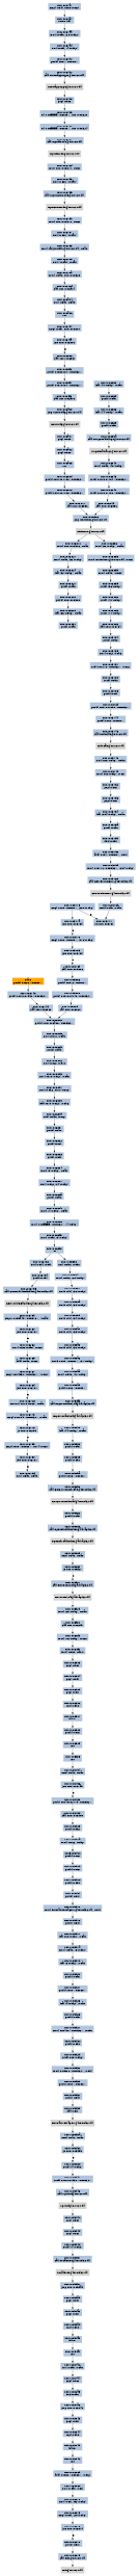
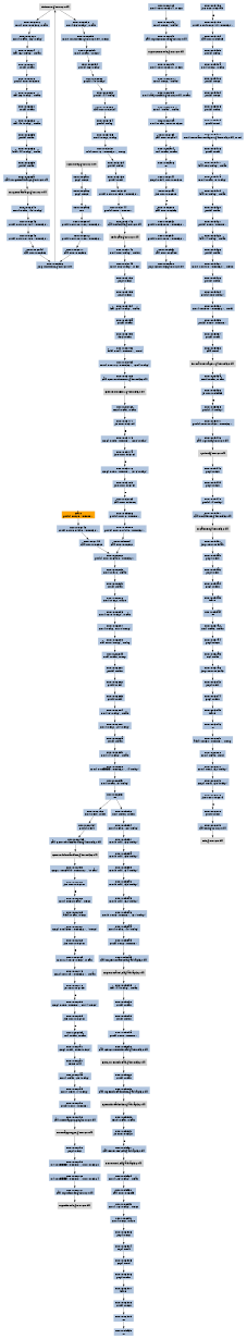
  digraph {
    node [color=lightsteelblue fillcolor=lightsteelblue shape=rectangle style=filled]
    edge [color="#000000"]
    n1 [color=lightgrey fillcolor=orange label="start\npushl $0x28<UINT8>"]
    n2 [label="0x01006748\npushl $0x1001bb0<UINT32>"]
    n3 [label="0x0100674d\ncall 0x010068c0"]
    n4 [label="0x010068c0\npushl $0x1006a08<UINT32>"]
    n5 [label="0x010068c5\nmovl %fs:0, %eax"]
    n6 [label="0x010068cb\npushl %eax"]
    n7 [label="0x010068cc\nmovl %esp, %fs:0"]
    n8 [label="0x010068d3\nmovl 0x10(%esp), %eax"]
    n9 [label="0x010068d7\nmovl %ebp, 0x10(%esp)"]
    n10 [label="0x010068db\nleal 0x10(%esp), %ebp"]
    n11 [label="0x010068df\nsubl %eax, %esp"]
    n12 [label="0x010068e1\npushl %ebx"]
    n13 [label="0x010068e2\npushl %esi"]
    n14 [label="0x010068e3\npushl %edi"]
    n15 [label="0x010068e4\nmovl -8(%ebp), %eax"]
    n16 [label="0x010068e7\nmovl %esp, -24(%ebp)"]
    n17 [label="0x010068ea\npushl %eax"]
    n18 [label="0x010068eb\nmovl -4(%ebp), %eax"]
    n19 [label="0x010068ee\nmovl $0xffffffff<UINT32>, -4(%ebp)"]
    n20 [label="0x010068f5\nmovl %eax, -8(%ebp)"]
    n21 [label="0x010068f8\nret"]
    n22 [label="0x01006752\nxorl %edi, %edi"]
    n23 [label="0x01005e92\nxorl %ebx, %ebx"]
    n24 [label="0x01006754\npushl %edi"]
    n25 [label="0x01005e94\nmovl %ebx, -28(%ebp)"]
    n26 [label="0x01006755\ncall GetModuleHandleA@kernel32.dll"]
    n27 [color=lightgrey fillcolor=lightgrey label="GetModuleHandleA@kernel32.dll"]
    n28 [label="0x0100675b\ncmpw $0x5a4d<UINT16>, (%eax)"]
    n29 [label="0x01006760\njne 0x01006781"]
    n30 [label="0x01006762\nmovl 0x3c(%eax), %ecx"]
    n31 [label="0x01006765\naddl %eax, %ecx"]
    n32 [label="0x01006767\ncmpl $0x4550<UINT32>, (%ecx)"]
    n33 [label="0x0100676d\njne 0x01006781"]
    n34 [label="0x0100676f\nmovzwl 0x18(%ecx), %eax"]
    n35 [label="0x01006773\ncmpl $0x10b<UINT32>, %eax"]
    n36 [label="0x01006778\nje 0x01006799"]
    n37 [label="0x01006799\ncmpl $0xe<UINT8>, 0x74(%ecx)"]
    n38 [label="0x0100679d\njbe 0x01006781"]
    n39 [label="0x0100679f\nxorl %eax, %eax"]
    n40 [label="0x010067a1\ncmpl %edi, 0xe8(%ecx)"]
    n41 [label="0x010067a7\nsetne %al"]
    n42 [label="0x010067aa\nmovl %eax, -28(%ebp)"]
    n43 [label="0x010067ad\nmovl %edi, -4(%ebp)"]
    n44 [label="0x010067b0\npushl $0x1<UINT8>"]
    n45 [label="0x010067b2\ncall __set_app_type@msvcrt.dll"]
    n46 [color=lightgrey fillcolor=lightgrey label="__set_app_type@msvcrt.dll"]
    n47 [label="0x010067b8\npopl %ecx"]
    n48 [label="0x010067b9\norl $0xffffffff<UINT8>, 0x01008320"]
    n49 [label="0x010067c0\norl $0xffffffff<UINT8>, 0x01008324"]
    n50 [label="0x010067c7\ncall __p__fmode@msvcrt.dll"]
    n51 [color=lightgrey fillcolor=lightgrey label="__p__fmode@msvcrt.dll"]
    n52 [label="0x010067cd\nmovl 0x01008314, %ecx"]
    n53 [label="0x010067d3\nmovl %ecx, (%eax)"]
    n54 [label="0x010067d5\ncall __p__commode@msvcrt.dll"]
    n55 [color=lightgrey fillcolor=lightgrey label="__p__commode@msvcrt.dll"]
    n56 [label="0x010067db\nmovl 0x01008310, %ecx"]
    n57 [label="0x010067e1\nmovl %ecx, (%eax)"]
    n58 [label="0x010067e3\nmovl _adjust_fdiv@msvcrt.dll, %eax"]
    n59 [label="0x010067e8\nmovl (%eax), %eax"]
    n60 [label="0x010067ea\nmovl %eax, 0x01008328"]
    n61 [label="0x010067ef\ncall 0x01006a04"]
    n62 [label="0x01006a04\nxorl %eax, %eax"]
    n63 [label="0x01006a06\nret"]
    n64 [label="0x010067f4\ncmpl %edi, 0x01008300"]
    n65 [label="0x010067fa\njne 0x01006808"]
    n66 [color=lightgrey label="0x01006808\ncall 0x010069f2"]
    n67 [label="0x010069f2\npushl $0x30000<UINT32>"]
    n68 [label="0x010069f7\npushl $0x10000<UINT32>"]
    n69 [label="0x010069fc\ncall 0x01006a0e"]
    n70 [label="0x01006a0e\njmp _controlfp@msvcrt.dll"]
    n71 [color=lightgrey fillcolor=lightgrey label="_controlfp@msvcrt.dll"]
    n72 [label="0x01006a01\npopl %ecx"]
    n73 [label="0x01006a02\npopl %ecx"]
    n74 [label="0x01006a03\nret"]
    n75 [label="0x0100680d\npushl $0x100118c<UINT32>"]
    n76 [label="0x01006812\npushl $0x1001188<UINT32>"]
    n77 [label="0x01006817\ncall 0x010069ec"]
    n78 [label="0x010069ec\njmp _initterm@msvcrt.dll"]
    n79 [color=lightgrey fillcolor=lightgrey label="_initterm@msvcrt.dll"]
    n80 [label="0x0100681c\nmovl 0x0100830c, %eax"]
    n81 [label="0x01006852\nmovl -36(%ebp), %eax"]
    n82 [label="0x01006821\nmovl %eax, -32(%ebp)"]
    n83 [label="0x01006855\nmovl __winitenv@msvcrt.dll, %ecx"]
    n84 [label="0x01006824\nleal -32(%ebp), %eax"]
    n85 [label="0x01006827\npushl %eax"]
    n86 [label="0x01006828\npushl 0x01008308"]
    n87 [label="0x0100682e\nleal -36(%ebp), %eax"]
    n88 [label="0x01006831\npushl %eax"]
    n89 [label="0x01006832\nleal -40(%ebp), %eax"]
    n90 [label="0x01006835\npushl %eax"]
    n91 [label="0x01006836\nleal -44(%ebp), %eax"]
    n92 [label="0x01006839\npushl %eax"]
    n93 [label="0x0100683a\ncall __wgetmainargs@msvcrt.dll"]
    n94 [color=lightgrey fillcolor=lightgrey label="__wgetmainargs@msvcrt.dll"]
    n95 [label="0x01006840\nmovl %eax, -48(%ebp)"]
    n96 [label="0x01006843\npushl $0x1001184<UINT32>"]
    n97 [label="0x01006848\npushl $0x1001180<UINT32>"]
    n98 [label="0x0100684d\ncall 0x010069ec"]
    n99 [label="0x0100685b\nmovl %eax, (%ecx)"]
    n100 [label="0x0100685d\npushl -36(%ebp)"]
    n101 [label="0x01006860\npushl -40(%ebp)"]
    n102 [label="0x01006863\npushl -44(%ebp)"]
    n103 [label="0x01006866\ncall 0x01003734"]
    n104 [label="0x01003734\npushl %ebp"]
    n105 [label="0x01003735\nmovl %esp, %ebp"]
    n106 [label="0x01003737\nsubl $0x11c<UINT32>, %esp"]
    n107 [label="0x0100373d\npushl %ebx"]
    n108 [label="0x0100373e\npushl %esi"]
    n109 [label="0x0100373f\npushl $0x1001898<UINT32>"]
    n110 [label="0x01003744\npushl $0x0<UINT8>"]
    n111 [label="0x01003746\ncall setlocale@msvcrt.dll"]
    n112 [color=lightgrey fillcolor=lightgrey label="setlocale@msvcrt.dll"]
    n113 [label="0x0100374c\nmovl 0x8(%ebp), %ebx"]
    n114 [label="0x0100374f\nmovl 0xc(%ebp), %esi"]
    n115 [label="0x01003752\npopl %ecx"]
    n116 [label="0x01003753\npopl %ecx"]
    n117 [label="0x01003754\nleal -284(%ebp), %eax"]
    n118 [label="0x0100375a\npushl %eax"]
    n119 [label="0x0100375b\ndecl %ebx"]
    n120 [label="0x0100375c\naddl $0x4<UINT8>, %esi"]
    n121 [label="0x0100375f\nmovl $0x11c<UINT32>, -284(%ebp)"]
    n122 [label="0x01003769\ncall GetVersionExW@kernel32.dll"]
    n123 [color=lightgrey fillcolor=lightgrey label="GetVersionExW@kernel32.dll"]
    n124 [label="0x0100376f\ntestl %eax, %eax"]
    n125 [label="0x01003771\nje 0x0100378f"]
    n126 [label="0x01003773\ncmpl $0x5<UINT8>, -280(%ebp)"]
    n127 [label="0x0100377a\njne 0x0100378f"]
    n128 [label="0x0100377c\ncmpl $0x0<UINT8>, -276(%ebp)"]
    n129 [label="0x01003783\njne 0x0100378f"]
    n130 [label="0x0100378f\ncall 0x01005e86"]
    n131 [label="0x01005e86\npushl $0x1c<UINT8>"]
    n132 [label="0x01005e88\npushl $0x1001b48<UINT32>"]
    n133 [label="0x01005e8d\ncall 0x010068c0"]
    n134 [label="0x01005e97\nmovb %bl, -36(%ebp)"]
    n135 [label="0x01005e9a\nmovb %bl, -35(%ebp)"]
    n136 [label="0x01005e9d\nmovb %bl, -34(%ebp)"]
    n137 [label="0x01005ea0\nmovb %bl, -33(%ebp)"]
    n138 [label="0x01005ea3\nmovb %bl, -32(%ebp)"]
    n139 [label="0x01005ea6\nmovb $0x5<UINT8>, -31(%ebp)"]
    n140 [label="0x01005eaa\nmovl %ebx, -40(%ebp)"]
    n141 [label="0x01005ead\npushl $0x2<UINT8>"]
    n142 [label="0x01005eaf\ncall ImpersonateSelf@advapi32.dll"]
    n143 [color=lightgrey fillcolor=lightgrey label="ImpersonateSelf@advapi32.dll"]
    n144 [label="0x01005eb5\nleal -44(%ebp), %eax"]
    n145 [label="0x01005eb8\npushl %eax"]
    n146 [label="0x01005eb9\npushl %ebx"]
    n147 [label="0x01005eba\npushl $0x8<UINT8>"]
    n148 [label="0x01005ebc\ncall GetCurrentThread@kernel32.dll"]
    n149 [color=lightgrey fillcolor=lightgrey label="GetCurrentThread@kernel32.dll"]
    n150 [label="0x01005ec2\npushl %eax"]
    n151 [label="0x01005ec3\ncall OpenThreadToken@advapi32.dll"]
    n152 [color=lightgrey fillcolor=lightgrey label="OpenThreadToken@advapi32.dll"]
    n153 [label="0x01005ec9\ntestl %eax, %eax"]
    n154 [label="0x01005ecb\nje 0x01005f27"]
    n155 [label="0x01005f27\ncall RevertToSelf@advapi32.dll"]
    n156 [fillcolor=lightgrey label="RevertToSelf@advapi32.dll"]
    n157 [label="0x01005f2d\nmovl -28(%ebp), %eax"]
    n158 [label="0x01005f30\ncall 0x010068f9"]
    n159 [label="0x010068f9\nmovl -16(%ebp), %ecx"]
    n160 [label="0x010068fc\nmovl %ecx, %fs:0"]
    n161 [label="0x01006903\npopl %ecx"]
    n162 [label="0x01006904\npopl %edi"]
    n163 [label="0x01006905\npopl %esi"]
    n164 [label="0x01006906\npopl %ebx"]
    n165 [label="0x01006907\nleave "]
    n166 [label="0x01006908\npushl %ecx"]
    n167 [label="0x01006909\nret"]
    n168 [label="0x01005f35\nret"]
-   n169 [label="0x01003794\ntestl %eax, %eax"]
    n170 [label="0x01003796\njne 0x010037ab"]
    n171 [label="0x01003798\npushl $0x4000277f<UINT32>"]
    n172 [label="0x0100379d\ncall 0x01005d09"]
    n173 [label="0x01005d09\npushl %ebp"]
    n174 [label="0x01005d0a\nmovl %esp, %ebp"]
-   n175 [label="0x05005d0c\npushl %ecx"]
+   n175 [label="0x01005d0c\npushl %ecx"]
    n176 [label="0x01005d0d\npushl %ecx"]
    n177 [label="0x01005d0e\npushl %ebx"]
    n178 [label="0x01005d0f\npushl %esi"]
    n179 [label="0x01005d10\nmovl FormatMessageW@kernel32.dll, %esi"]
    n180 [label="0x01005d16\npushl %edi"]
    n181 [label="0x01005d17\nleal 0xc(%ebp), %eax"]
    n182 [label="0x01005d1a\nmovl %eax, -8(%ebp)"]
    n183 [label="0x01005d1d\nleal -8(%ebp), %eax"]
    n184 [label="0x01005d20\npushl %eax"]
    n185 [label="0x01005d21\npushl $0x0<UINT8>"]
    n186 [label="0x01005d23\nleal -4(%ebp), %eax"]
    n187 [label="0x01005d26\npushl %eax"]
    n188 [label="0x01005d27\nmovl $0x400<UINT32>, %ebx"]
    n189 [label="0x01005d2c\npushl %ebx"]
    n190 [label="0x01005d2d\npushl 0x8(%ebp)"]
    n191 [label="0x01005d30\nmovl $0x900<UINT32>, %edi"]
    n192 [label="0x01005d35\npushl $0x0<UINT8>"]
    n193 [label="0x01005d37\npushl %edi"]
    n194 [label="0x01005d38\ncall %esi"]
    n195 [color=lightgrey fillcolor=lightgrey label="FormatMessageW@kernel32.dll"]
    n196 [label="0x01005d3a\ntestl %eax, %eax"]
    n197 [label="0x01005d3c\nje 0x01005d59"]
    n198 [label="0x01005d3e\npushl -4(%ebp)"]
    n199 [label="0x01005d41\npushl $0x1001b30<UINT32>"]
    n200 [label="0x01005d46\ncall wprintf@msvcrt.dll"]
    n201 [color=lightgrey fillcolor=lightgrey label="wprintf@msvcrt.dll"]
    n202 [label="0x01005d4c\npopl %ecx"]
    n203 [label="0x01005d4d\npopl %ecx"]
    n204 [label="0x01005d4e\npushl -4(%ebp)"]
    n205 [label="0x01005d51\ncall LocalFree@kernel32.dll"]
    n206 [color=lightgrey fillcolor=lightgrey label="LocalFree@kernel32.dll"]
    n207 [label="0x01005d57\njmp 0x01005dab"]
    n208 [label="0x01005dab\npopl %edi"]
    n209 [label="0x01005dac\npopl %esi"]
    n210 [label="0x01005dad\npopl %ebx"]
    n211 [label="0x01005dae\nleave "]
    n212 [label="0x01005daf\nret"]
    n213 [label="0x010037a2\nxorl %eax, %eax"]
    n214 [label="0x010037a4\npopl %ecx"]
    n215 [label="0x010037a5\nincl %eax"]
    n216 [label="0x010037a6\njmp 0x01003843"]
    n217 [label="0x01003843\npopl %esi"]
    n218 [label="0x01003844\npopl %ebx"]
    n219 [label="0x01003845\nleave "]
    n220 [label="0x01003846\nret"]
    n221 [label="0x0100686b\naddl $0x30<UINT8>, %esp"]
    n222 [label="0x0100686e\nmovl %eax, %esi"]
    n223 [label="0x01006870\nmovl %esi, -52(%ebp)"]
    n224 [label="0x01006873\ncmpl %edi, -28(%ebp)"]
    n225 [label="0x01006876\njne 0x0100687f"]
    n226 [label="0x01006878\npushl %esi"]
    n227 [label="0x01006879\ncall exit@msvcrt.dll"]
    n228 [color=lightgrey fillcolor=lightgrey label="exit@msvcrt.dll"]
    n1 -> n2
    n2 -> n3
    n3 -> n4
    n4 -> n5
    n5 -> n6
    n6 -> n7
    n7 -> n8
    n8 -> n9
    n9 -> n10
    n10 -> n11
    n11 -> n12
    n12 -> n13
    n13 -> n14
    n14 -> n15
    n15 -> n16
    n16 -> n17
    n17 -> n18
    n18 -> n19
    n19 -> n20
    n20 -> n21
    n21 -> n22
    n21 -> n23
    n22 -> n24
    n23 -> n25
    n24 -> n26
    n25 -> n134
    n26 -> n27
    n27 -> n28
    n28 -> n29
    n29 -> n30 [label=F]
    n30 -> n31
    n31 -> n32
    n32 -> n33
    n33 -> n34 [label=F]
    n34 -> n35
    n35 -> n36
    n36 -> n37 [label=T]
    n37 -> n38
    n38 -> n39 [label=F]
+   n39 -> n40
    n40 -> n41
    n41 -> n42
    n42 -> n43
    n43 -> n44
    n44 -> n45
    n45 -> n46
    n46 -> n47
    n47 -> n48
    n48 -> n49
    n49 -> n50
    n50 -> n51
-   n51 -> n52
    n52 -> n53
    n53 -> n54
    n54 -> n55
    n55 -> n56
    n56 -> n57
    n57 -> n58
    n58 -> n59
    n59 -> n60
    n60 -> n61
    n61 -> n62
    n62 -> n63
    n63 -> n64
    n64 -> n65
    n65 -> n66 [label=F]
    n66 -> n67
    n67 -> n68
    n68 -> n69
    n69 -> n70
-   n70 -> n71
    n71 -> n72
    n72 -> n73
    n73 -> n74
    n74 -> n75
    n75 -> n76
    n76 -> n77
    n77 -> n78
    n78 -> n79
    n79 -> n80
    n79 -> n81
    n80 -> n82
    n81 -> n83
    n82 -> n84
    n83 -> n99
    n84 -> n85
    n85 -> n86
    n86 -> n87
    n87 -> n88
+   n88 -> n89
    n89 -> n90
    n90 -> n91
    n91 -> n92
    n92 -> n93
    n93 -> n94
    n94 -> n95
    n95 -> n96
    n96 -> n97
    n97 -> n98
    n98 -> n78
    n99 -> n100
    n100 -> n101
    n101 -> n102
    n102 -> n103
    n103 -> n104
    n104 -> n105
    n105 -> n106
    n106 -> n107
    n107 -> n108
    n108 -> n109
    n109 -> n110
    n110 -> n111
    n111 -> n112
    n112 -> n113
    n113 -> n114
    n114 -> n115
    n115 -> n116
    n116 -> n117
    n117 -> n118
    n118 -> n119
    n119 -> n120
    n120 -> n121
    n121 -> n122
    n122 -> n123
    n123 -> n124
    n124 -> n125
-   n126 -> n125 [label=F]
+   n125 -> n126 [label=F]
    n126 -> n127
    n127 -> n128 [label=F]
    n128 -> n129
    n129 -> n130 [label=T]
    n130 -> n131
    n131 -> n132
    n132 -> n133
    n133 -> n4
    n134 -> n135
    n135 -> n136
    n136 -> n137
    n137 -> n138
    n138 -> n139
    n139 -> n140
    n140 -> n141
    n141 -> n142
    n142 -> n143
    n143 -> n144
    n144 -> n145
    n145 -> n146
    n146 -> n147
    n147 -> n148
    n148 -> n149
    n149 -> n150
    n150 -> n151
    n151 -> n152
    n152 -> n153
    n153 -> n154
    n154 -> n155 [label=T]
    n155 -> n156
    n156 -> n157
    n157 -> n158
    n158 -> n159
    n159 -> n160
    n160 -> n161
    n161 -> n162
    n162 -> n163
    n163 -> n164
    n164 -> n165
    n165 -> n166
    n166 -> n167
    n167 -> n168
-   n168 -> n169
-   n169 -> n170
    n170 -> n171 [label=F]
    n171 -> n172
    n172 -> n173
    n173 -> n174
    n174 -> n175
    n175 -> n176
    n176 -> n177
    n177 -> n178
    n178 -> n179
    n179 -> n180
    n180 -> n181
    n181 -> n182
    n182 -> n183
    n183 -> n184
    n184 -> n185
    n185 -> n186
    n186 -> n187
    n187 -> n188
    n188 -> n189
    n189 -> n190
    n190 -> n191
    n191 -> n192
    n192 -> n193
    n193 -> n194
    n194 -> n195
    n195 -> n196
    n196 -> n197
    n197 -> n198 [label=F]
    n198 -> n199
    n199 -> n200
    n200 -> n201
    n201 -> n202
    n202 -> n203
    n203 -> n204
    n204 -> n205
    n205 -> n206
    n206 -> n207
    n207 -> n208
    n208 -> n209
    n209 -> n210
    n210 -> n211
    n211 -> n212
    n212 -> n213
    n213 -> n214
    n214 -> n215
    n215 -> n216
    n216 -> n217
    n217 -> n218
    n218 -> n219
    n219 -> n220
    n220 -> n221
    n221 -> n222
    n222 -> n223
    n223 -> n224
    n224 -> n225
-   n225 -> n226 [label=F]
+   n225 -> n226 [label=T]
    n226 -> n227
    n227 -> n228
  }
